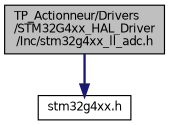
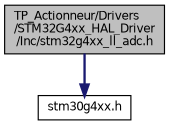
  digraph {
    node [color=black fontname=Helvetica fontsize=10 shape=record style=filled]
    n1 [fillcolor=grey75 fontcolor=black height=0.2 label="TP_Actionneur/Drivers\l/STM32G4xx_HAL_Driver\l/Inc/stm32g4xx_ll_adc.h" width=0.4]
-   n2 [fillcolor=white height=0.2 label="stm32g4xx.h" width=0.4]
+   n2 [fillcolor=white height=0.2 label="stm30g4xx.h" width=0.4]
    n1 -> n2 [color=midnightblue fontname=Helvetica fontsize=10 labelfontname=Helvetica labelfontsize=10 style=bold]
  }
